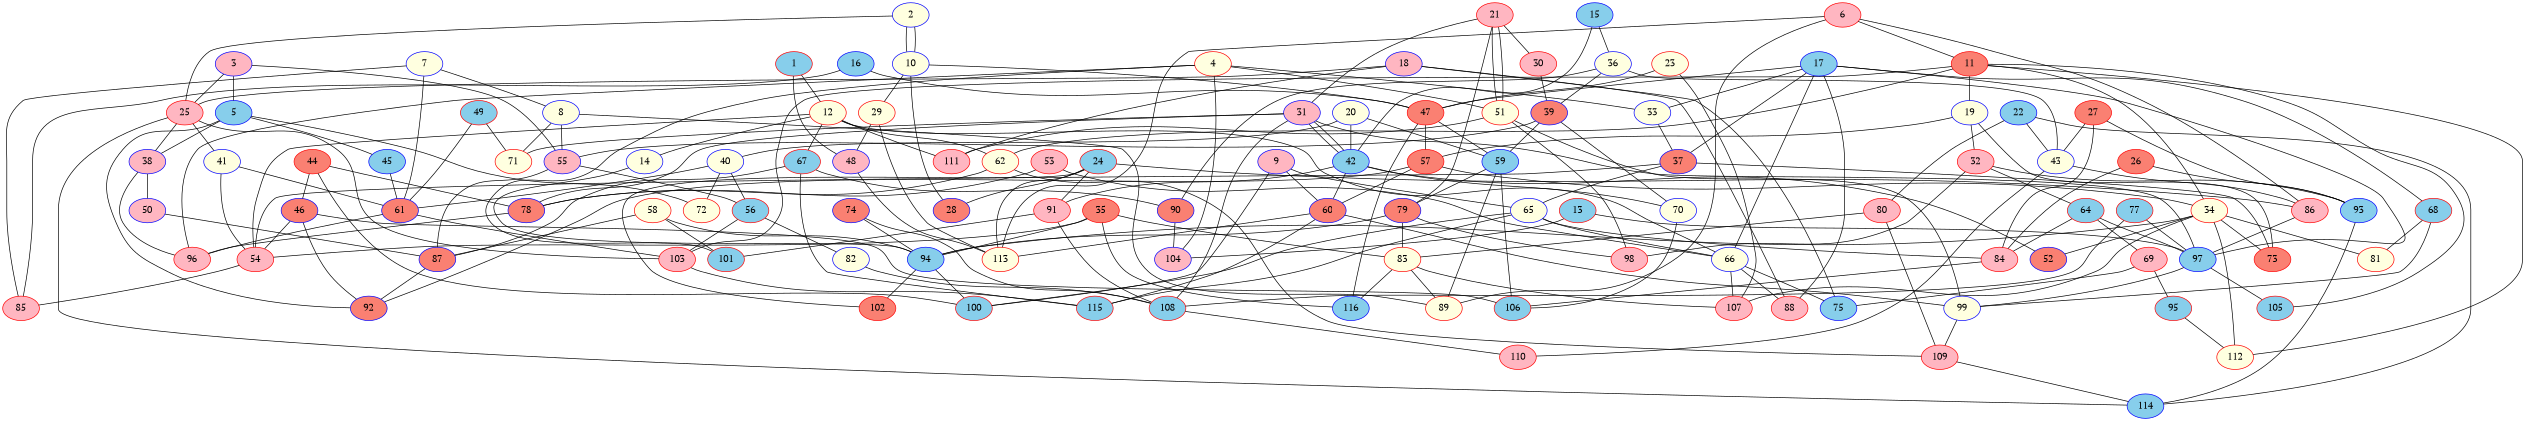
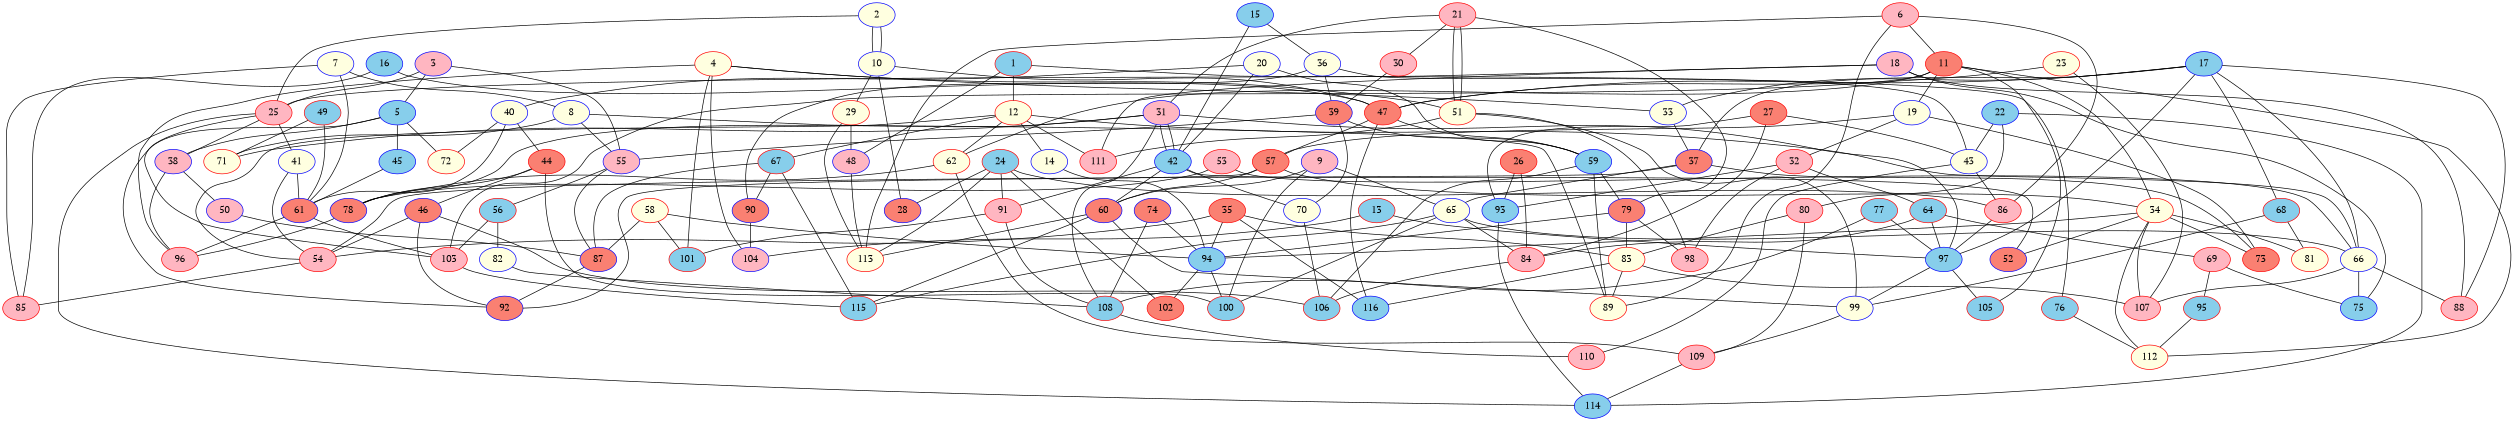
  graph {
    fontname="PT Serif"
    node [color=red fillcolor=lightyellow fontname="PT Serif" style=filled]
    edge [fontname="PT Serif"]
    1 [fillcolor=skyblue]
    12
    48 [color=blue fillcolor=lightpink]
+   76 [fillcolor=skyblue]
    62
    14 [color=blue]
    54 [fillcolor=lightpink]
    66 [color=blue]
    67 [fillcolor=skyblue]
    111 [fillcolor=lightpink]
    113
    112
    2 [color=blue]
    10 [color=blue]
    25 [fillcolor=lightpink]
    28 [color=blue fillcolor=salmon]
    29
    47 [fillcolor=salmon]
    38 [color=blue fillcolor=lightpink]
    103 [fillcolor=lightpink]
    114 [color=blue fillcolor=skyblue]
    41 [color=blue]
    3 [color=blue fillcolor=lightpink]
    5 [color=blue fillcolor=skyblue]
    55 [color=blue fillcolor=lightpink]
    45 [color=blue fillcolor=skyblue]
    72
    92 [color=blue fillcolor=salmon]
    56 [fillcolor=skyblue]
    87 [color=blue fillcolor=salmon]
    33 [color=blue]
    4
    51
    96 [fillcolor=lightpink]
    101 [fillcolor=skyblue]
    104 [color=blue fillcolor=lightpink]
    37 [color=blue fillcolor=salmon]
    98 [fillcolor=lightpink]
    99 [color=blue]
    50 [color=blue fillcolor=lightpink]
    61 [color=blue fillcolor=salmon]
    6 [fillcolor=lightpink]
    11 [fillcolor=salmon]
    86 [fillcolor=lightpink]
    89
    19 [color=blue]
    34
    105 [fillcolor=skyblue]
    97 [color=blue fillcolor=skyblue]
    7 [color=blue]
    8 [color=blue]
    85 [fillcolor=lightpink]
    71
    9 [color=blue fillcolor=lightpink]
    60 [color=blue fillcolor=salmon]
    65 [color=blue]
    100 [fillcolor=skyblue]
    115 [fillcolor=skyblue]
    84 [fillcolor=lightpink]
    57 [fillcolor=salmon]
    59 [color=blue fillcolor=skyblue]
    116 [color=blue fillcolor=skyblue]
    32 [fillcolor=lightpink]
    73 [fillcolor=salmon]
    94 [color=blue fillcolor=skyblue]
    107 [fillcolor=lightpink]
    52 [color=blue fillcolor=salmon]
    81
    78 [color=blue fillcolor=salmon]
    109 [fillcolor=lightpink]
    88 [fillcolor=lightpink]
    75 [color=blue fillcolor=skyblue]
    90 [color=blue fillcolor=salmon]
    13 [fillcolor=skyblue]
    102 [fillcolor=salmon]
    15 [color=blue fillcolor=skyblue]
    36 [color=blue]
    42 [color=blue fillcolor=skyblue]
    43 [color=blue]
    39 [color=blue fillcolor=salmon]
    91 [fillcolor=lightpink]
    70 [color=blue]
    16 [color=blue fillcolor=skyblue]
    17 [color=blue fillcolor=skyblue]
    68 [fillcolor=skyblue]
    18 [color=blue fillcolor=lightpink]
    93 [color=blue fillcolor=skyblue]
    64 [fillcolor=skyblue]
    20 [color=blue]
    40 [color=blue]
    79 [color=blue fillcolor=salmon]
    106 [fillcolor=skyblue]
    21 [fillcolor=lightpink]
    30 [fillcolor=lightpink]
    31 [color=blue fillcolor=lightpink]
    108 [fillcolor=skyblue]
    83
    22 [color=blue fillcolor=skyblue]
    80 [fillcolor=lightpink]
    110 [fillcolor=lightpink]
    23
    24 [fillcolor=skyblue]
    26 [fillcolor=salmon]
    27 [fillcolor=salmon]
    69 [fillcolor=lightpink]
    35 [fillcolor=salmon]
    82 [color=blue]
    44 [fillcolor=salmon]
    46 [color=blue fillcolor=salmon]
    49 [fillcolor=skyblue]
    53 [fillcolor=lightpink]
    58
    95 [fillcolor=skyblue]
    74 [color=blue fillcolor=salmon]
    77 [fillcolor=skyblue]
    1 -- 12
    1 -- 48
+   1 -- 76
    12 -- 62
    12 -- 14
    12 -- 54
    12 -- 66
    12 -- 67
    12 -- 111
    48 -- 113
+   76 -- 112
    62 -- 78
    62 -- 109
    14 -- 94
    54 -- 85
    66 -- 107
    66 -- 88
    66 -- 75
    67 -- 87
    67 -- 115
    67 -- 90
    2 -- 10
    2 -- 10
    2 -- 25
    10 -- 28
    10 -- 29
    10 -- 47
    25 -- 38
    25 -- 103
    25 -- 114
    25 -- 41
    29 -- 48
    29 -- 113
    47 -- 57
    47 -- 59
    47 -- 116
    38 -- 96
    38 -- 50
    103 -- 115
    41 -- 54
    41 -- 61
    3 -- 25
    3 -- 5
    3 -- 55
    5 -- 38
    5 -- 45
    5 -- 72
    5 -- 92
    55 -- 56
    55 -- 87
    45 -- 61
    56 -- 103
    56 -- 82
    87 -- 92
    33 -- 37
    4 -- 33
    4 -- 51
    4 -- 96
    4 -- 101
    4 -- 104
    51 -- 111
    51 -- 98
    51 -- 99
    37 -- 54
    37 -- 65
    37 -- 73
    99 -- 109
    50 -- 87
    61 -- 103
    61 -- 96
    6 -- 113
    6 -- 11
    6 -- 86
    6 -- 89
    11 -- 62
    11 -- 112
    11 -- 103
    11 -- 19
    11 -- 34
    11 -- 105
    86 -- 97
    19 -- 57
    19 -- 32
    19 -- 73
    34 -- 112
    34 -- 73
    34 -- 94
    34 -- 107
    34 -- 52
    34 -- 81
    97 -- 99
    97 -- 105
    7 -- 61
    7 -- 8
    7 -- 85
    8 -- 55
    8 -- 89
    8 -- 71
    9 -- 60
    9 -- 65
    9 -- 100
    60 -- 113
    60 -- 99
    60 -- 115
    65 -- 66
    65 -- 100
    65 -- 115
    65 -- 84
    84 -- 106
    57 -- 92
    57 -- 34
    57 -- 60
    59 -- 89
    59 -- 79
    59 -- 106
    32 -- 98
    32 -- 93
    32 -- 64
    94 -- 100
    94 -- 102
    78 -- 96
    109 -- 114
    90 -- 104
    13 -- 104
    13 -- 97
    15 -- 36
    15 -- 42
    36 -- 90
    36 -- 43
    36 -- 39
    42 -- 60
    42 -- 52
    42 -- 91
    42 -- 70
    43 -- 86
    43 -- 110
    39 -- 55
    39 -- 59
    39 -- 70
    91 -- 101
    91 -- 108
    70 -- 106
    16 -- 47
    16 -- 85
    17 -- 66
    17 -- 47
    17 -- 33
    17 -- 37
    17 -- 97
    17 -- 88
    17 -- 68
    68 -- 99
    68 -- 81
    18 -- 111
    18 -- 25
    18 -- 88
    18 -- 75
    93 -- 114
    64 -- 97
    64 -- 84
    64 -- 69
    20 -- 59
    20 -- 42
    20 -- 40
    40 -- 72
-   40 -- 56
+   40 -- 44
    40 -- 61
    79 -- 98
    79 -- 94
    79 -- 83
    21 -- 51
    21 -- 51
    21 -- 79
    21 -- 30
    21 -- 31
    30 -- 39
    31 -- 97
    31 -- 71
    31 -- 78
    31 -- 42
    31 -- 42
    31 -- 108
    108 -- 110
    83 -- 89
    83 -- 116
    83 -- 107
    22 -- 114
    22 -- 43
    22 -- 80
    80 -- 109
    80 -- 83
    23 -- 47
    23 -- 107
    24 -- 113
    24 -- 28
    24 -- 86
    24 -- 102
    24 -- 91
    26 -- 84
    26 -- 93
    27 -- 84
    27 -- 43
    27 -- 93
    69 -- 75
    69 -- 95
    35 -- 54
    35 -- 116
    35 -- 94
    35 -- 83
    82 -- 108
    44 -- 100
    44 -- 78
    44 -- 46
    46 -- 54
    46 -- 92
    46 -- 106
    49 -- 61
    49 -- 71
    53 -- 66
    53 -- 78
    58 -- 87
    58 -- 101
    58 -- 94
    95 -- 112
    74 -- 94
    74 -- 108
    77 -- 97
    77 -- 108
  }
